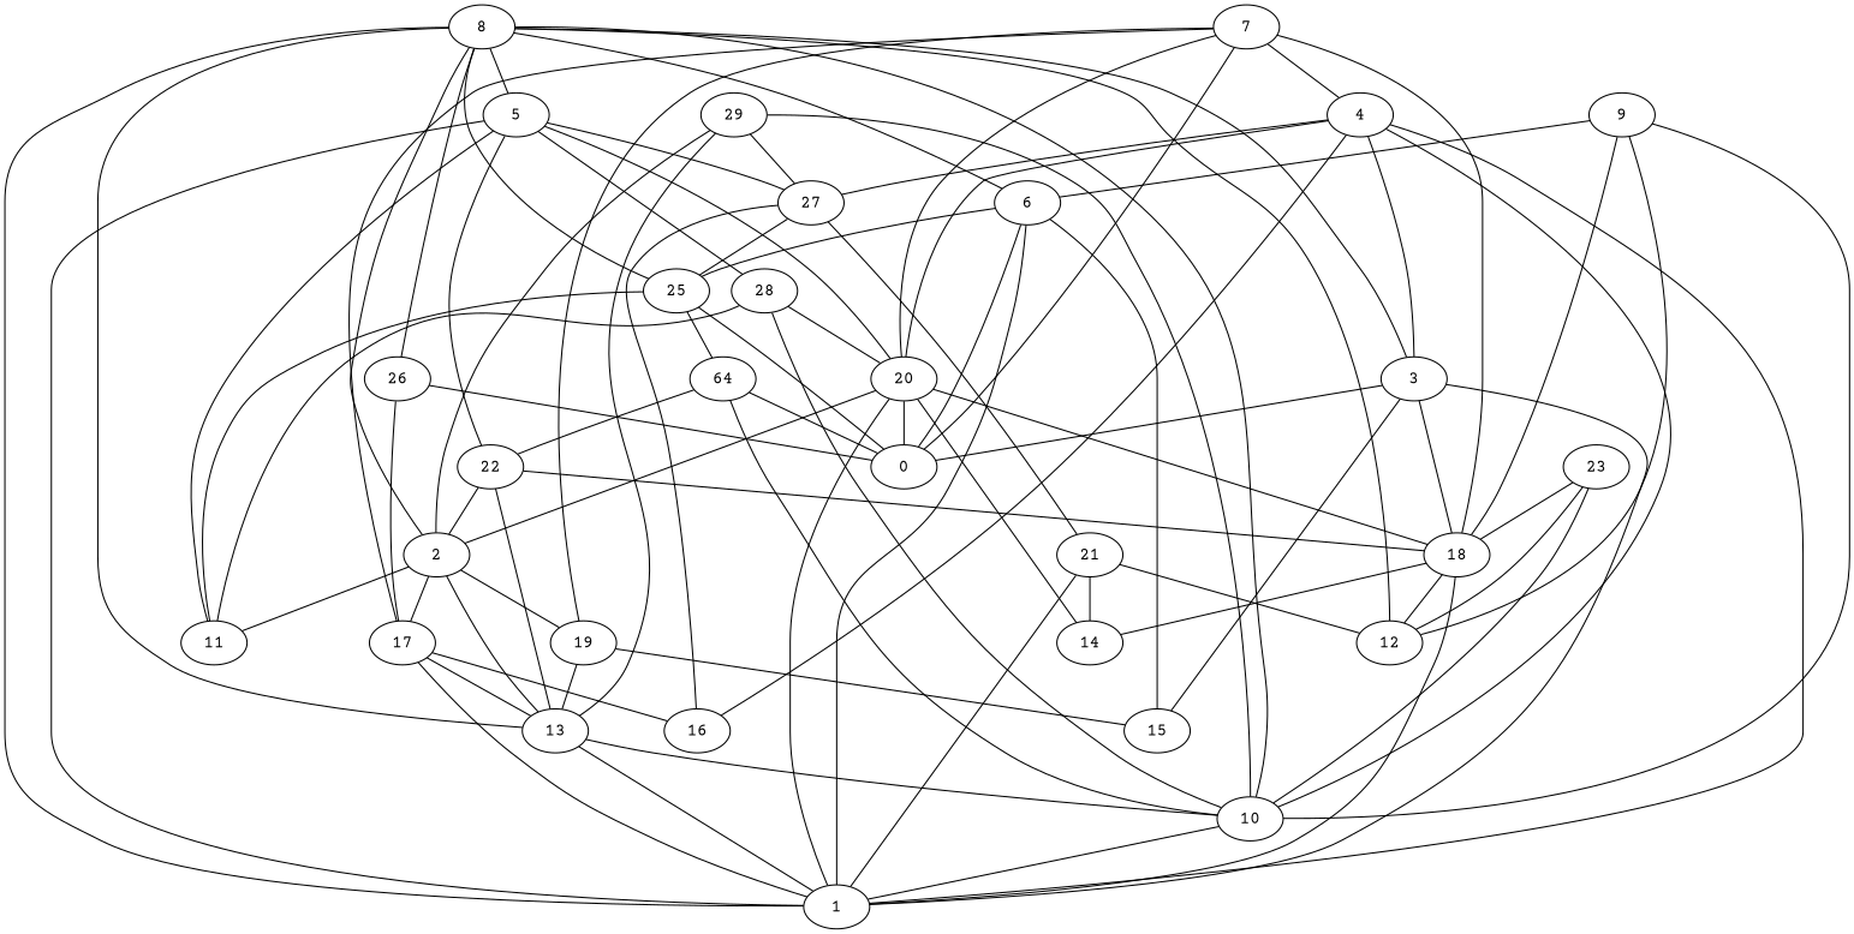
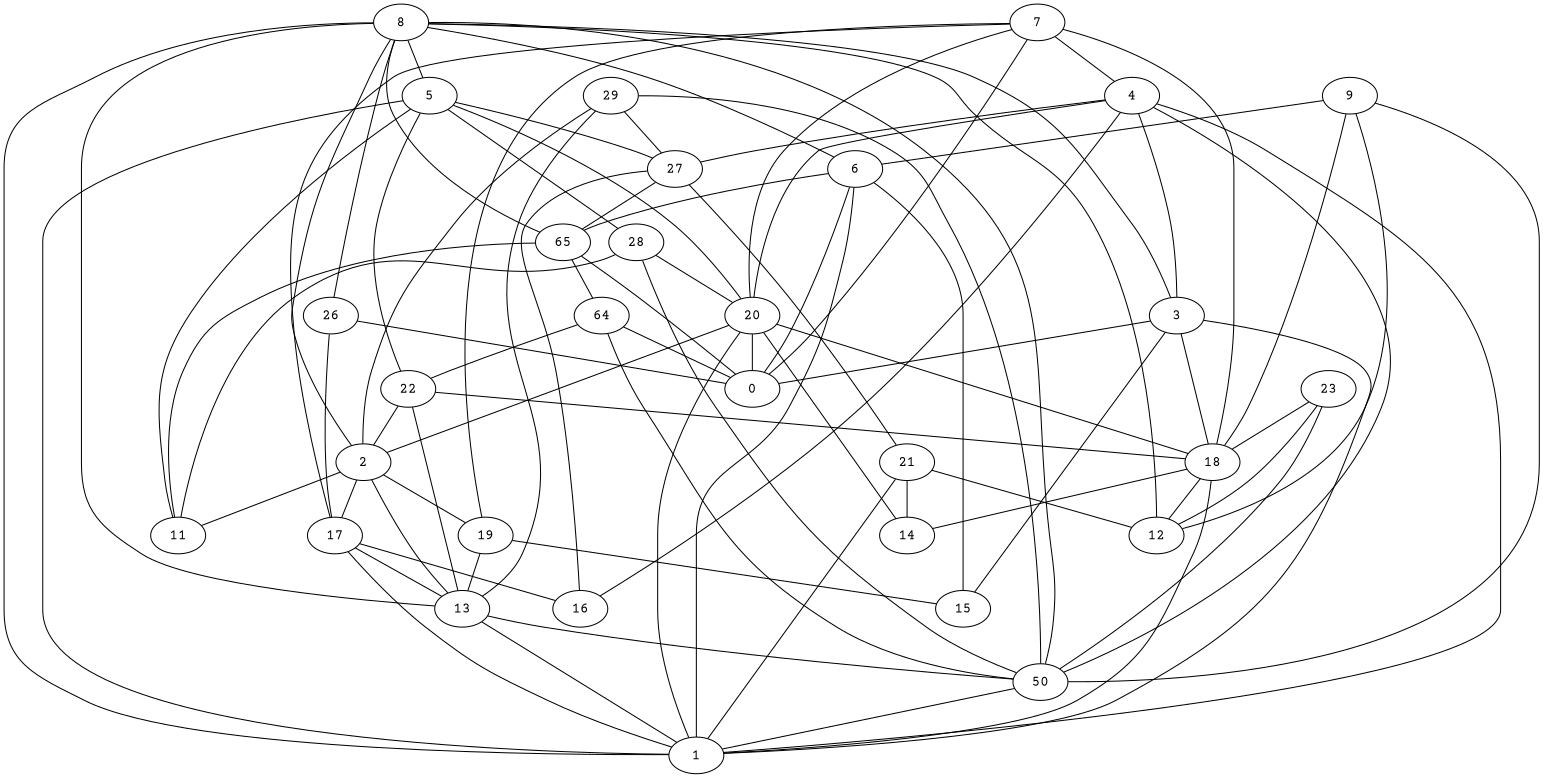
  digraph {
    fontname="Courier Prime"
    node [fontname="Courier Prime"]
    edge [color=black dir=none fontname="Courier Prime"]
    13
-   10
+   10 [label=50]
    1
    29
    2
    27
    19
    11
    17
-   25
+   25 [label=65]
    16
    21
    20
    14
    18
    0
    12
    15
    9
    6
    22
    n22 [label=64]
    3
    4
    5
    28
    7
    26
    8
    23
    subgraph sub_1 {
      13
      10
      1
      29
      2
      27
      19
      11
      17
      25
      16
      21
      20
      14
      18
      0
      12
      15
      9
      6
      22
      n22
      3
      4
      5
      28
      7
      26
      8
      23
    }
    13 -> 10
    13 -> 1
    10 -> 1
    29 -> 13
    29 -> 10
    29 -> 2
    29 -> 27
    2 -> 13
    2 -> 19
    2 -> 11
    2 -> 17
    27 -> 25
    27 -> 16
    27 -> 21
    19 -> 13
    19 -> 15
    17 -> 13
    17 -> 1
    17 -> 16
    25 -> 11
    25 -> 0
    25 -> n22
    21 -> 1
    21 -> 14
    21 -> 12
    20 -> 1
    20 -> 2
    20 -> 14
    20 -> 18
    20 -> 0
    18 -> 1
    18 -> 14
    18 -> 12
    9 -> 10
    9 -> 18
    9 -> 12
    9 -> 6
    6 -> 1
    6 -> 25
    6 -> 0
    6 -> 15
    22 -> 13
    22 -> 2
    22 -> 18
    n22 -> 10
    n22 -> 0
    n22 -> 22
    3 -> 1
    3 -> 18
    3 -> 0
    3 -> 15
    4 -> 10
    4 -> 1
    4 -> 27
    4 -> 16
    4 -> 20
    4 -> 3
    5 -> 1
    5 -> 27
    5 -> 11
    5 -> 20
    5 -> 22
    5 -> 28
    28 -> 10
    28 -> 11
    28 -> 20
    7 -> 19
    7 -> 17
    7 -> 20
    7 -> 18
    7 -> 0
    7 -> 4
    26 -> 17
    26 -> 0
    8 -> 13
    8 -> 10
    8 -> 1
    8 -> 2
    8 -> 25
    8 -> 12
    8 -> 6
    8 -> 3
    8 -> 5
    8 -> 26
    23 -> 10
    23 -> 18
    23 -> 12
  }
